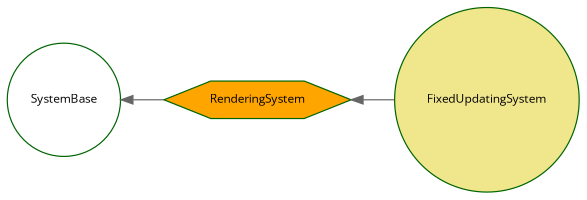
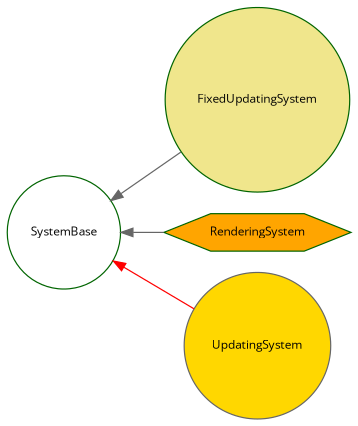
  digraph {
    fontname="Open Sans"
    rankdir=LR
    node [color=darkgreen fontname="Open Sans" fontsize=10 shape=circle style=filled]
    edge [color=gray40 dir=back fontname="Open Sans" fontsize=10 labelfontname=Helvetica labelfontsize=10 style=solid]
    n1 [fillcolor=white height=0.2 label=SystemBase width=0.4]
    n2 [fillcolor=khaki height=0.2 label=FixedUpdatingSystem width=0.4]
    n3 [fillcolor=orange height=0.2 label=RenderingSystem shape=hexagon width=0.4]
-   n3 -> n2
+   n4 [color=gray40 fillcolor=gold height=0.2 label=UpdatingSystem width=0.4]
+   n1 -> n2
    n1 -> n3
+   n1 -> n4 [color=red]
  }
